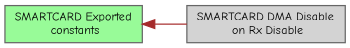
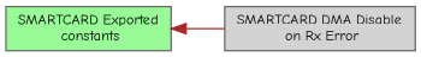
  digraph {
    rankdir=LR
    fontname="Comic Neue"
    node [color=gray40 fontname="Comic Neue" fontsize=10 shape=record style=filled]
-   n1 [fillcolor=lightgrey fontcolor=black height=0.2 label="SMARTCARD DMA Disable\l on Rx Disable" width=0.4]
+   n1 [fillcolor=lightgrey fontcolor=black height=0.2 label="SMARTCARD DMA Disable\l on Rx Error" width=0.4]
    n2 [fillcolor=palegreen height=0.2 label="SMARTCARD Exported\l constants" width=0.4]
    n2 -> n1 [dir=back fontname="Comic Neue" fontsize=10 labelfontname=Helvetica labelfontsize=10 shape=plaintext style=solid color=brown]
  }
